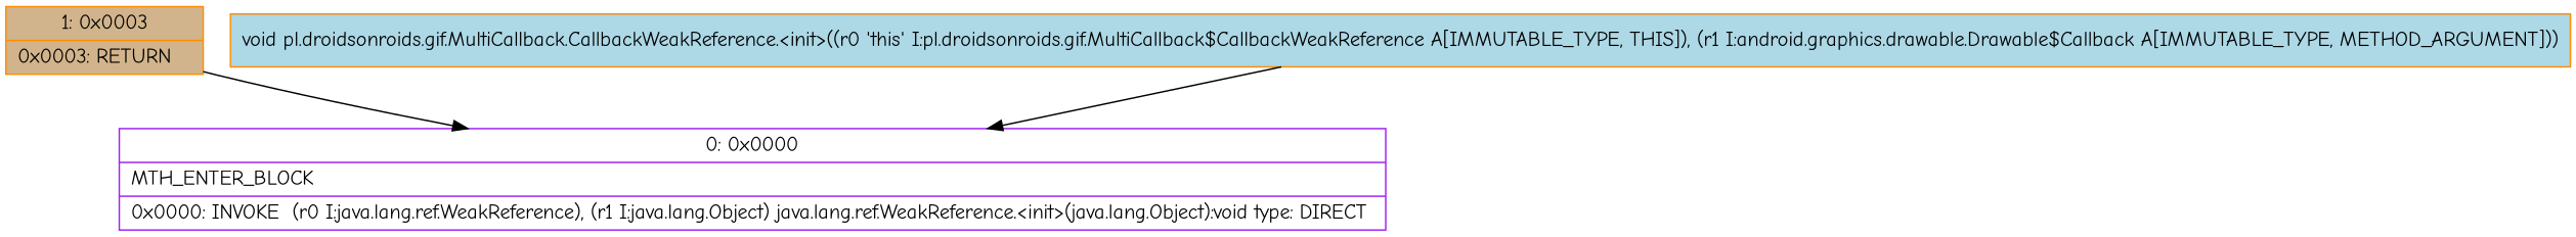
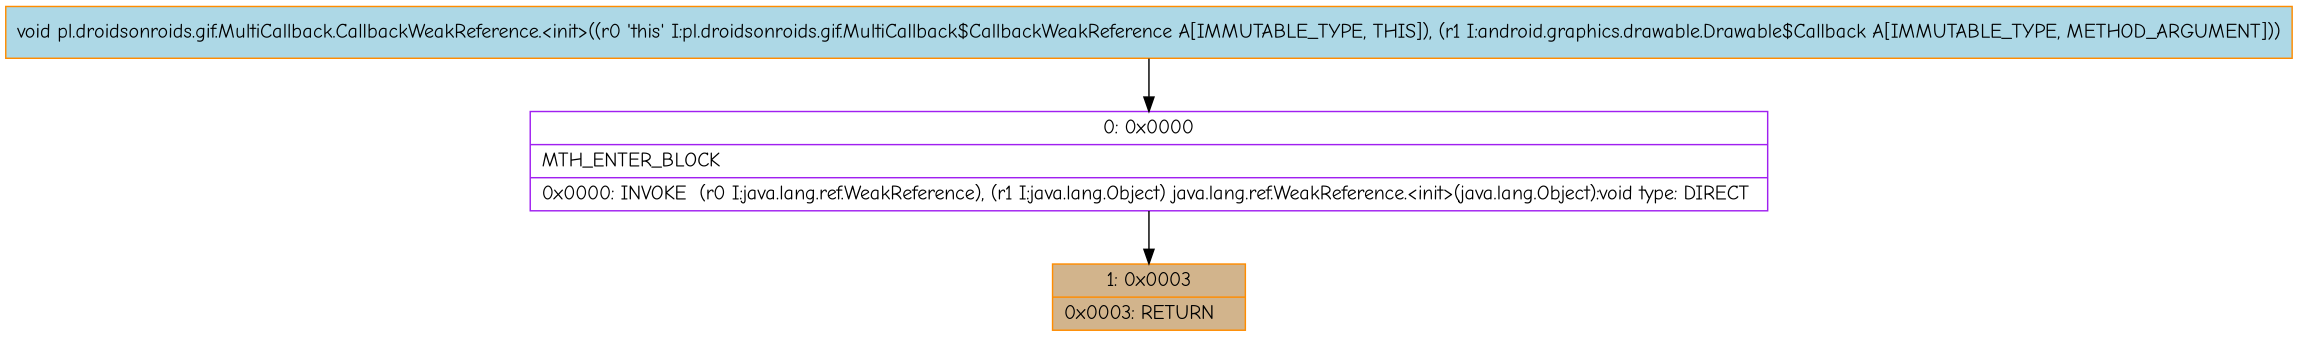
  digraph {
    fontname="Comic Neue"
    node [shape=record style=filled color=darkorange fontname="Comic Neue"]
    edge [fontname="Comic Neue"]
    n1 [label="{0\:\ 0x0000|MTH_ENTER_BLOCK\l|0x0000: INVOKE  (r0 I:java.lang.ref.WeakReference), (r1 I:java.lang.Object) java.lang.ref.WeakReference.\<init\>(java.lang.Object):void type: DIRECT \l}" fillcolor=white color=purple]
    n2 [label="{1\:\ 0x0003|0x0003: RETURN   \l}" fillcolor=tan]
    n3 [label="{void pl.droidsonroids.gif.MultiCallback.CallbackWeakReference.\<init\>((r0 'this' I:pl.droidsonroids.gif.MultiCallback$CallbackWeakReference A[IMMUTABLE_TYPE, THIS]), (r1 I:android.graphics.drawable.Drawable$Callback A[IMMUTABLE_TYPE, METHOD_ARGUMENT])) }" fillcolor=lightblue]
-   n2 -> n1
+   n1 -> n2
    n3 -> n1
  }
